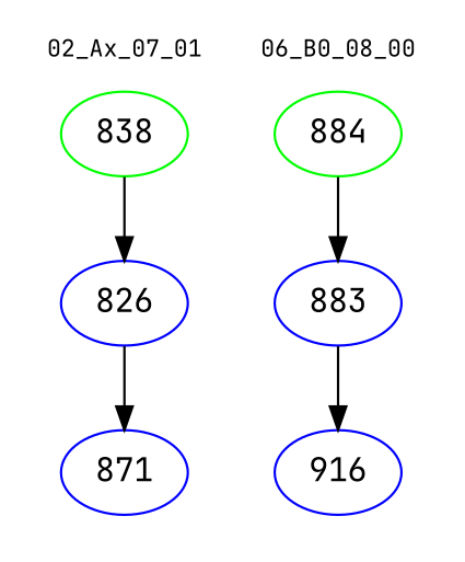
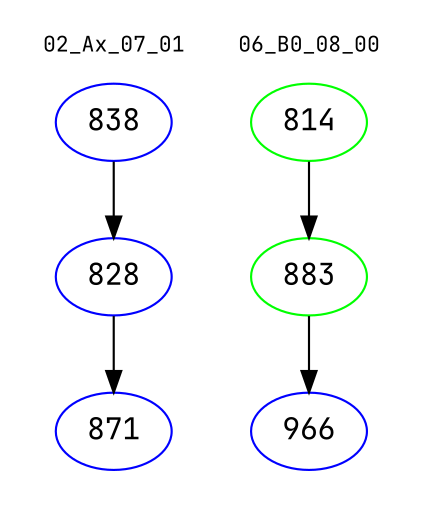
  digraph {
    fontname="JetBrains Mono"
    node [color=blue fontname="JetBrains Mono"]
    edge [color=black fontname="JetBrains Mono"]
-   n1 [color=green label=838]
-   n2 [label=826]
+   n1 [label=838]
+   n2 [label=828]
    n3 [label=871]
-   n4 [color=green label=884]
-   n5 [label=883]
-   n6 [label=916]
+   n4 [color=green label=814]
+   n5 [color=green label=883]
+   n6 [label=966]
    subgraph cluster_1 {
      color=white
      fontsize=10
      label="02_Ax_07_01"
      n1
      n2
      n3
    }
    subgraph cluster_2 {
      color=white
      fontsize=10
      label="06_B0_08_00"
      n4
      n5
      n6
    }
    n1 -> n2
    n2 -> n3
    n4 -> n5
    n5 -> n6
  }
